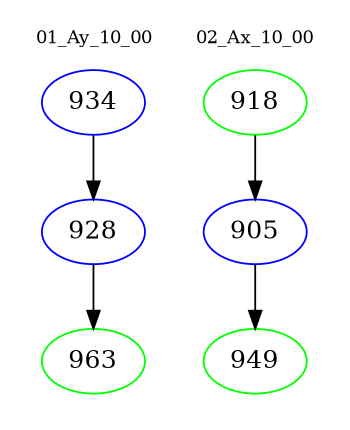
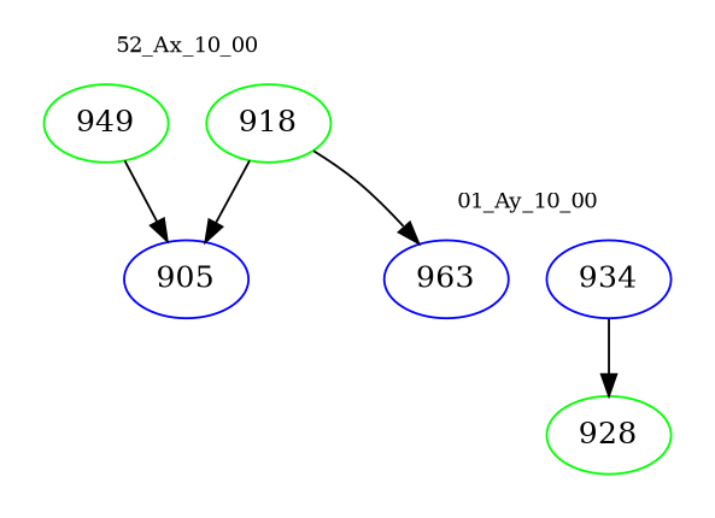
  digraph {
    node [color=blue]
    edge [color=black]
    n1 [label=934]
-   n2 [label=928]
-   n3 [color=green label=963]
+   n2 [color=green label=928]
+   n3 [label=963]
    n4 [color=green label=918]
    n5 [label=905]
    n6 [color=green label=949]
    subgraph cluster_1 {
      color=white
      fontsize=10
      label="01_Ay_10_00"
      n1
      n2
      n3
    }
    subgraph cluster_2 {
      color=white
      fontsize=10
-     label="02_Ax_10_00"
+     label="52_Ax_10_00"
      n4
      n5
      n6
    }
    n1 -> n2
-   n2 -> n3
+   n4 -> n3
    n4 -> n5
-   n5 -> n6
+   n6 -> n5
  }
